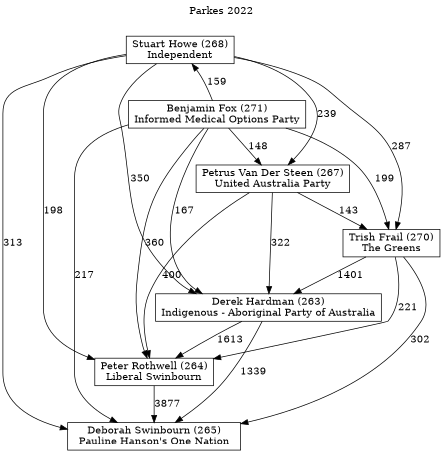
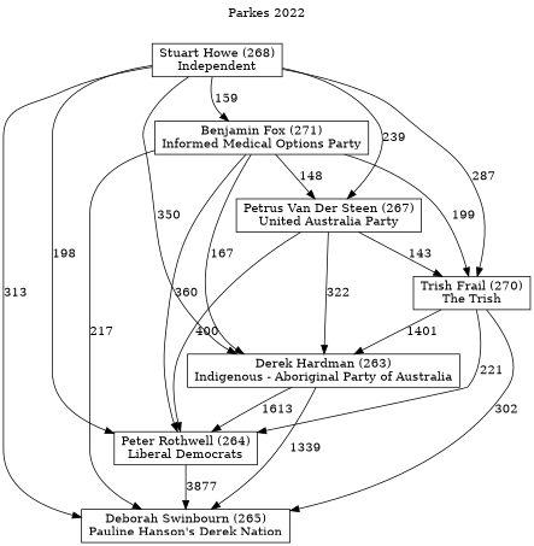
  digraph {
    label="Parkes 2022"
    labelloc=t
    mclimit=10
    node [shape=box]
-   n1 [label="Deborah Swinbourn (265)\nPauline Hanson's One Nation"]
-   n2 [label="Peter Rothwell (264)\nLiberal Swinbourn"]
+   n1 [label="Deborah Swinbourn (265)\nPauline Hanson's Derek Nation"]
+   n2 [label="Peter Rothwell (264)\nLiberal Democrats"]
    n3 [label="Derek Hardman (263)\nIndigenous - Aboriginal Party of Australia"]
-   n4 [label="Trish Frail (270)\nThe Greens"]
+   n4 [label="Trish Frail (270)\nThe Trish"]
    n5 [label="Petrus Van Der Steen (267)\nUnited Australia Party"]
    n6 [label="Stuart Howe (268)\nIndependent"]
    n7 [label="Benjamin Fox (271)\nInformed Medical Options Party"]
    n2 -> n1 [label=3877]
    n3 -> n1 [label=1339]
    n3 -> n2 [label=1613]
    n4 -> n1 [label=302]
    n4 -> n2 [label=221]
    n4 -> n3 [label=1401]
    n5 -> n2 [label=400]
    n5 -> n3 [label=322]
    n5 -> n4 [label=143]
    n6 -> n1 [label=313]
    n6 -> n2 [label=198]
    n6 -> n3 [label=350]
    n6 -> n4 [label=287]
    n6 -> n5 [label=239]
    n7 -> n1 [label=217]
    n7 -> n2 [label=360]
    n7 -> n3 [label=167]
    n7 -> n4 [label=199]
    n7 -> n5 [label=148]
-   n7 -> n6 [label=159]
+   n6 -> n7 [label=159]
  }
